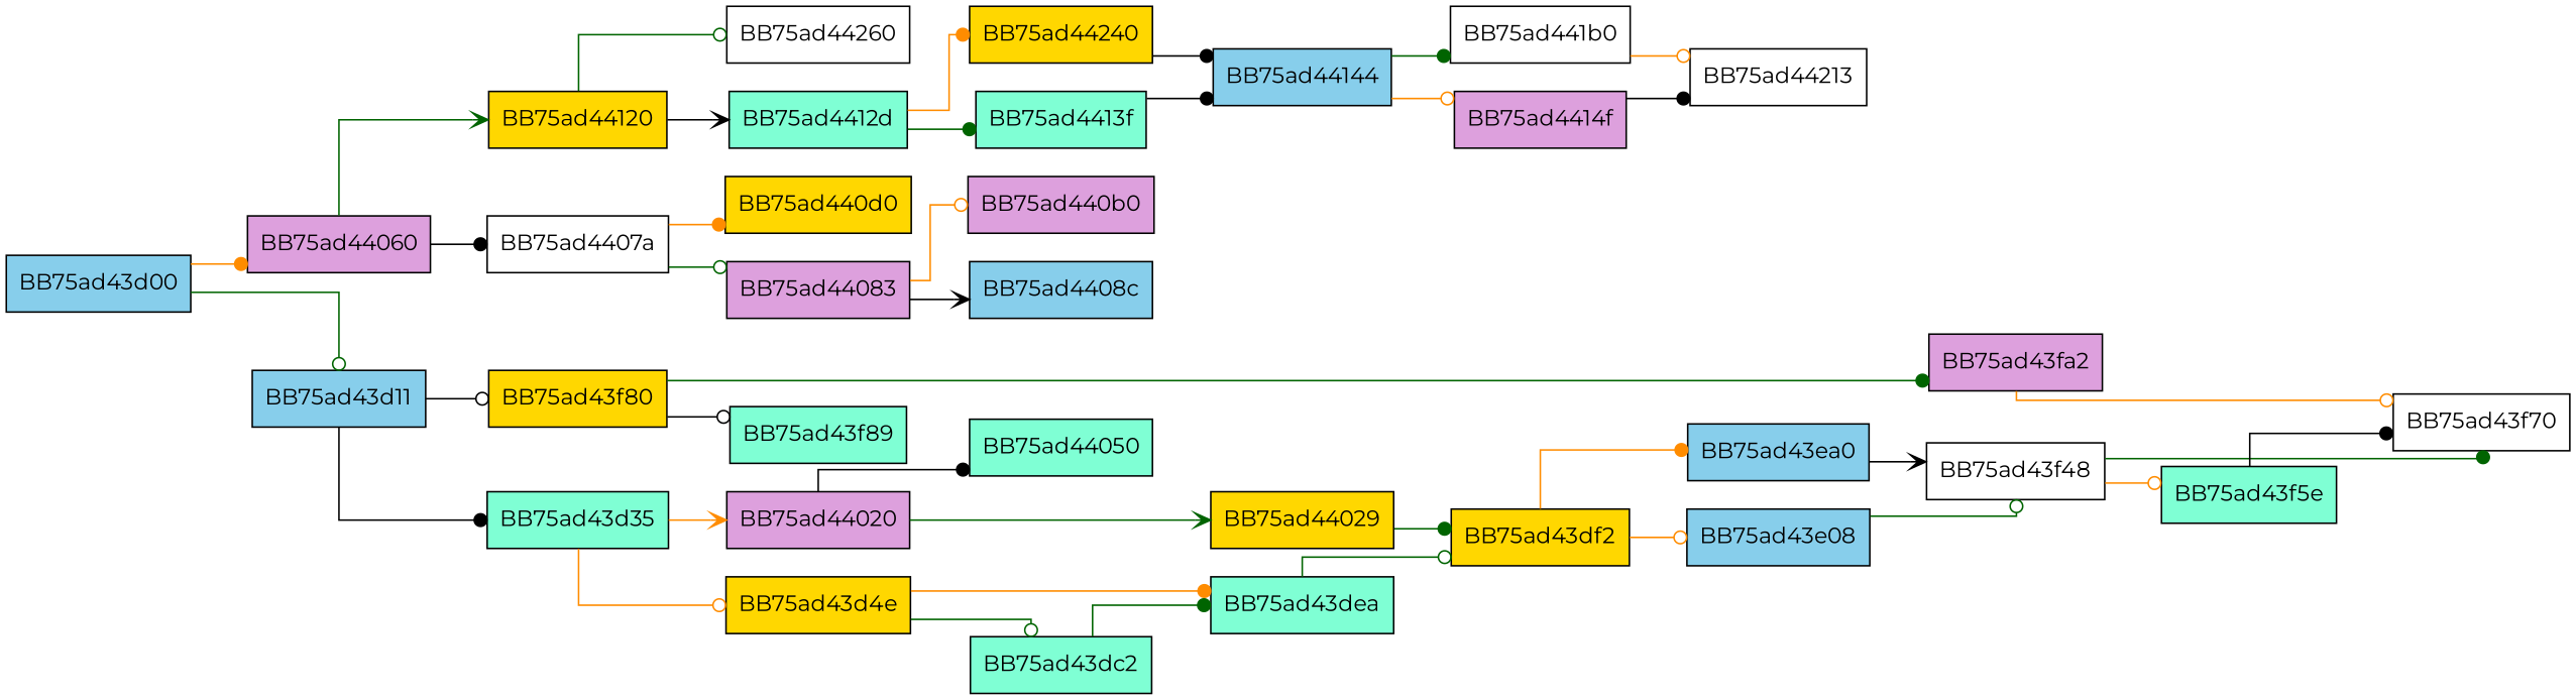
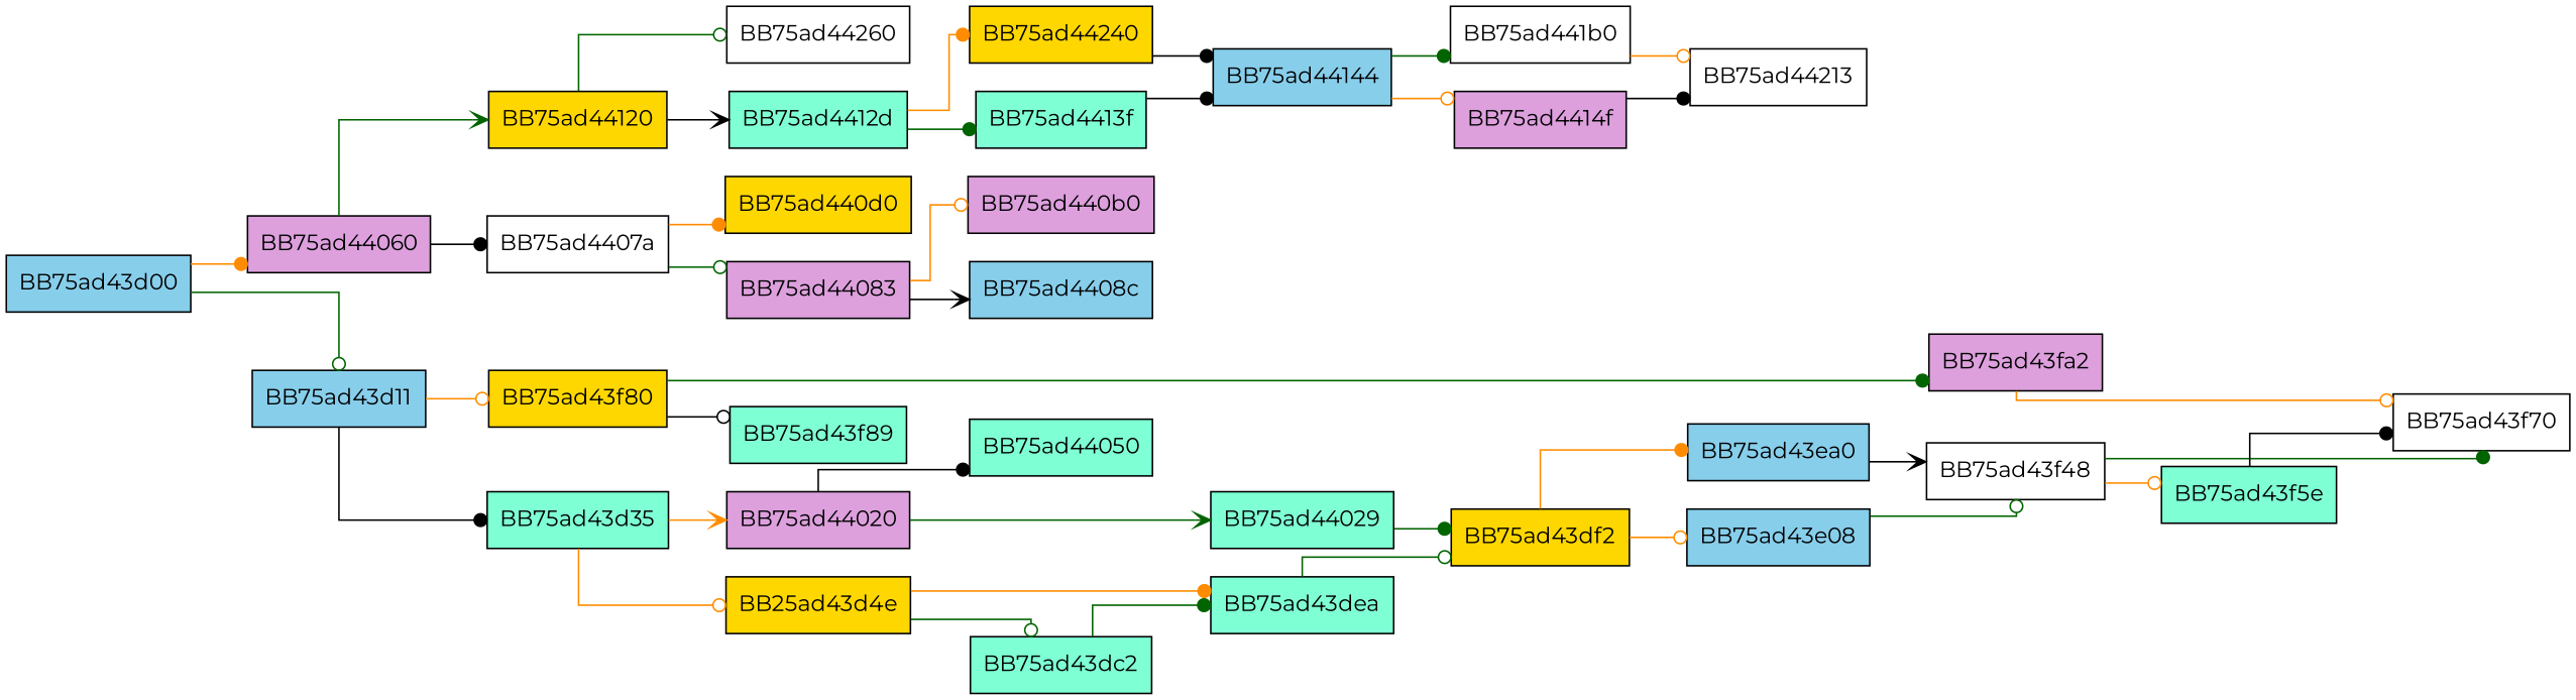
  digraph {
    fontname=Montserrat
    rankdir=LR
    splines=ortho
    node [fillcolor=aquamarine fontname=Montserrat shape=box style=filled]
    edge [arrowhead=dot color=darkgreen fontname=Montserrat]
    BB75ad43d00 [fillcolor=skyblue]
    BB75ad44060 [fillcolor=plum]
    BB75ad43d11 [fillcolor=skyblue]
    BB75ad44120 [fillcolor=gold]
    BB75ad4407a [fillcolor=white]
    BB75ad43f80 [fillcolor=gold]
    BB75ad43d35
    BB75ad44260 [fillcolor=white]
    BB75ad4412d
    BB75ad440d0 [fillcolor=gold]
    BB75ad44083 [fillcolor=plum]
    BB75ad43fa2 [fillcolor=plum]
    BB75ad43f89
    BB75ad44020 [fillcolor=plum]
-   BB75ad43d4e [fillcolor=gold]
+   BB75ad43d4e [fillcolor=gold label=BB25ad43d4e]
    BB75ad43f70 [fillcolor=white]
    BB75ad44050
-   BB75ad44029 [fillcolor=gold]
+   BB75ad44029
    BB75ad43dea
    BB75ad43dc2
    BB75ad43df2 [fillcolor=gold]
    BB75ad43ea0 [fillcolor=skyblue]
    BB75ad43e08 [fillcolor=skyblue]
    BB75ad43f48 [fillcolor=white]
    BB75ad43f5e
    BB75ad44240 [fillcolor=gold]
    BB75ad4413f
    BB75ad440b0 [fillcolor=plum]
    BB75ad4408c [fillcolor=skyblue]
    BB75ad44144 [fillcolor=skyblue]
    BB75ad441b0 [fillcolor=white]
    BB75ad4414f [fillcolor=plum]
    BB75ad44213 [fillcolor=white]
    BB75ad43d00 -> BB75ad44060 [color=darkorange]
    BB75ad43d00 -> BB75ad43d11 [arrowhead=odot]
    BB75ad44060 -> BB75ad44120 [arrowhead=vee]
    BB75ad44060 -> BB75ad4407a [color=black]
-   BB75ad43d11 -> BB75ad43f80 [arrowhead=odot color=black]
+   BB75ad43d11 -> BB75ad43f80 [arrowhead=odot color=darkorange]
    BB75ad43d11 -> BB75ad43d35 [color=black]
    BB75ad44120 -> BB75ad44260 [arrowhead=odot]
    BB75ad44120 -> BB75ad4412d [arrowhead=vee color=black]
    BB75ad4407a -> BB75ad440d0 [color=darkorange]
    BB75ad4407a -> BB75ad44083 [arrowhead=odot]
    BB75ad43f80 -> BB75ad43fa2
    BB75ad43f80 -> BB75ad43f89 [arrowhead=odot color=black]
    BB75ad43d35 -> BB75ad44020 [arrowhead=vee color=darkorange]
    BB75ad43d35 -> BB75ad43d4e [arrowhead=odot color=darkorange]
    BB75ad4412d -> BB75ad44240 [color=darkorange]
    BB75ad4412d -> BB75ad4413f
    BB75ad44083 -> BB75ad440b0 [arrowhead=odot color=darkorange]
    BB75ad44083 -> BB75ad4408c [arrowhead=vee color=black]
    BB75ad43fa2 -> BB75ad43f70 [arrowhead=odot color=darkorange]
    BB75ad44020 -> BB75ad44050 [color=black]
    BB75ad44020 -> BB75ad44029 [arrowhead=vee]
    BB75ad43d4e -> BB75ad43dea [color=darkorange]
    BB75ad43d4e -> BB75ad43dc2 [arrowhead=odot]
    BB75ad44029 -> BB75ad43df2
    BB75ad43dea -> BB75ad43df2 [arrowhead=odot]
    BB75ad43dc2 -> BB75ad43dea
    BB75ad43df2 -> BB75ad43ea0 [color=darkorange]
    BB75ad43df2 -> BB75ad43e08 [arrowhead=odot color=darkorange]
    BB75ad43ea0 -> BB75ad43f48 [arrowhead=vee color=black]
    BB75ad43e08 -> BB75ad43f48 [arrowhead=odot]
    BB75ad43f48 -> BB75ad43f70
    BB75ad43f48 -> BB75ad43f5e [arrowhead=odot color=darkorange]
    BB75ad43f5e -> BB75ad43f70 [color=black]
    BB75ad44240 -> BB75ad44144 [color=black]
    BB75ad4413f -> BB75ad44144 [color=black]
    BB75ad44144 -> BB75ad441b0
    BB75ad44144 -> BB75ad4414f [arrowhead=odot color=darkorange]
    BB75ad441b0 -> BB75ad44213 [arrowhead=odot color=darkorange]
    BB75ad4414f -> BB75ad44213 [color=black]
  }
